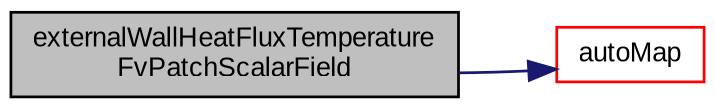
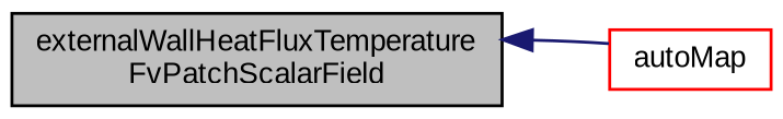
  digraph {
    rankdir=LR
    fontname="Liberation Sans"
    node [fontname="Liberation Sans" fontsize=10 shape=record]
    n1 [color=black fillcolor=grey75 fontcolor=black height=0.2 label="externalWallHeatFluxTemperature\lFvPatchScalarField" style=filled width=0.4]
    n2 [color=red height=0.2 label=autoMap width=0.4]
-   n1 -> n2 [color=midnightblue fontname="Liberation Sans" fontsize=10 labelfontname=FreeSans labelfontsize=10 style=solid]
+   n2 -> n1 [color=midnightblue fontname="Liberation Sans" fontsize=10 labelfontname=FreeSans labelfontsize=10 style=solid]
  }
